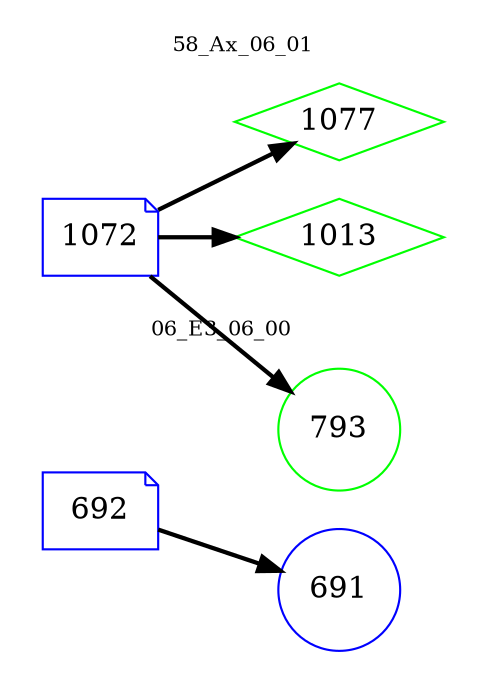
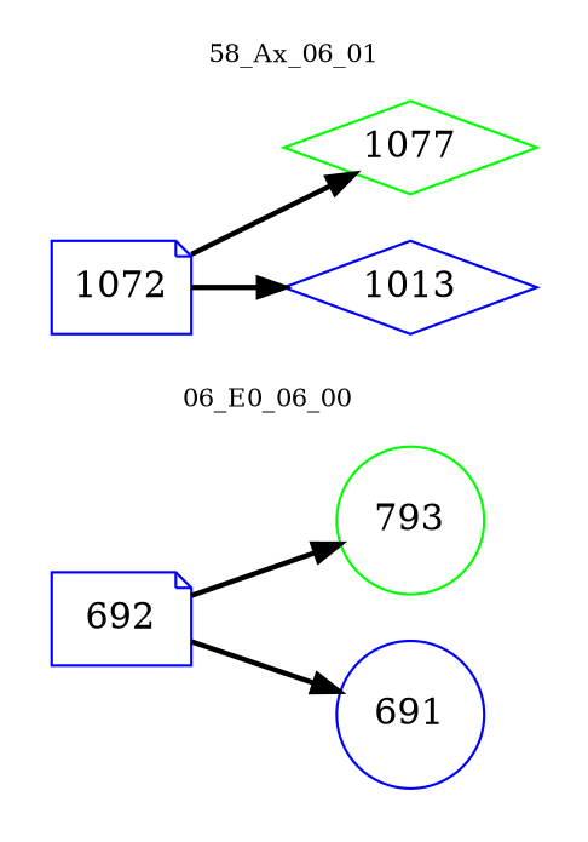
  digraph {
    rankdir=LR
    node [color=blue shape=note]
    edge [color=black style=bold]
    n1 [label=1072]
-   n2 [color=green label=1013 shape=diamond]
+   n2 [label=1013 shape=diamond]
    n3 [color=green label=1077 shape=diamond]
    n4 [label=692]
    n5 [label=691 shape=circle]
    n6 [color=green label=793 shape=circle]
    subgraph cluster_1 {
      color=white
      fontsize=10
      label="58_Ax_06_01"
      n1
      n2
      n3
    }
    subgraph cluster_2 {
      color=white
      fontsize=10
-     label="06_E3_06_00"
+     label="06_E0_06_00"
      n4
      n5
      n6
    }
    n1 -> n2
    n1 -> n3
    n4 -> n5
-   n1 -> n6
+   n4 -> n6
  }
